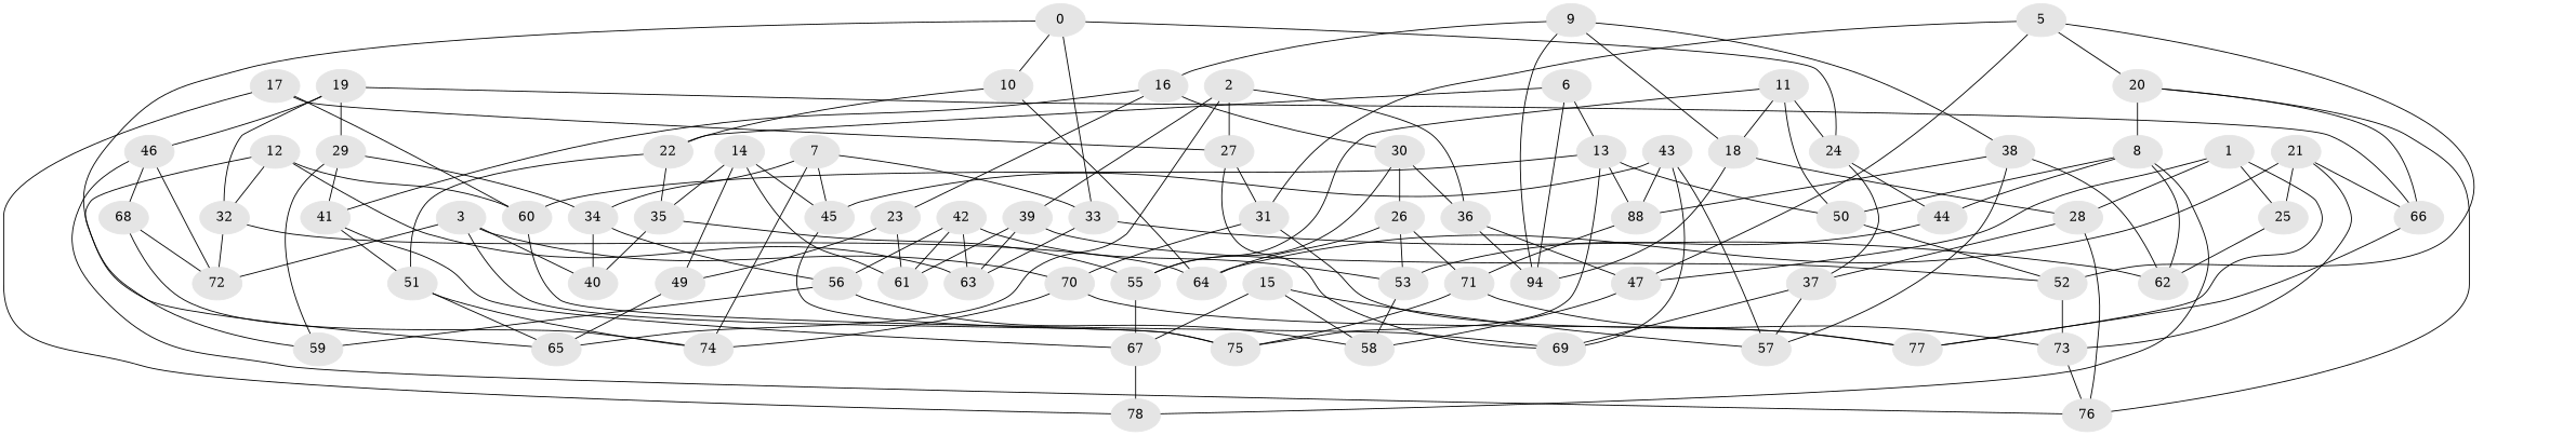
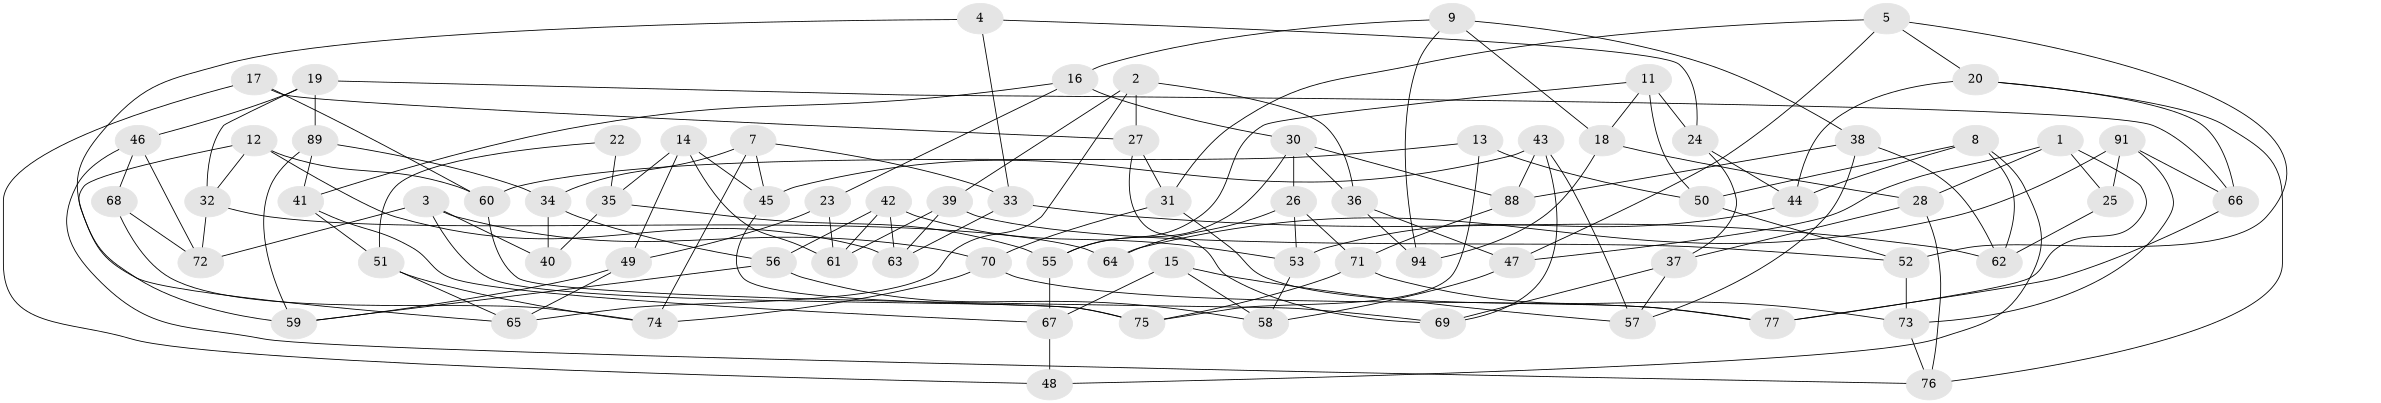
  graph {
    node [color=gray90 style=filled]
    1
    25
    28
    47
    77
    62
    76
    37
    58
    2
    27
    36
    39
    65
    31
    69
    n17 [label=94]
    52
    63
    61
    3
    40
    70
    72
    75
    74
-   4 [label=0]
-   10
+   4
    24
    33
    22
    64
    44
    5
    20
    66
    73
-   6
    13
    50
    60
    35
    51
    7
    34
    45
    56
    8
-   78
+   78 [label=48]
    53
    9
    16
    18
    38
    23
    30
    41
    57
    n59 [label=88]
    11
    55
    67
    12
    32
    59
    14
    49
    15
    26
    71
    17
    68
    19
-   29
+   29 [label=89]
    46
-   21
+   21 [label=91]
    42
    43
    1 -- 25
    1 -- 28
    1 -- 47
    1 -- 77
    25 -- 62
    28 -- 76
    28 -- 37
    47 -- 58
    37 -- 69
    37 -- 57
    2 -- 27
    2 -- 36
    2 -- 39
    2 -- 65
    27 -- 31
    27 -- 69
    36 -- 47
    36 -- n17
    39 -- 52
    39 -- 63
    39 -- 61
    31 -- 77
    31 -- 70
    52 -- 73
    3 -- 40
    3 -- 70
    3 -- 72
    3 -- 75
    70 -- 77
    70 -- 74
    4 -- 65
-   4 -- 10
    4 -- 24
    4 -- 33
-   10 -- 22
-   10 -- 64
    24 -- 37
    24 -- 44
    33 -- 62
    33 -- 63
    22 -- 35
    22 -- 51
    44 -- 53
    5 -- 47
    5 -- 31
    5 -- 52
    5 -- 20
    20 -- 76
-   20 -- 8
+   20 -- 44
    20 -- 66
    66 -- 77
    73 -- 76
-   6 -- n17
-   6 -- 22
-   6 -- 13
    13 -- 75
    13 -- 50
    13 -- 60
    50 -- 52
    60 -- 69
    35 -- 40
    35 -- 55
    51 -- 65
    51 -- 74
    7 -- 74
    7 -- 33
    7 -- 34
    7 -- 45
    34 -- 40
    34 -- 56
    45 -- 75
    56 -- 58
    56 -- 59
    8 -- 62
    8 -- 44
    8 -- 50
    8 -- 78
    53 -- 58
    9 -- n17
    9 -- 16
    9 -- 18
    9 -- 38
    16 -- 23
    16 -- 30
    16 -- 41
    18 -- 28
    18 -- n17
    38 -- 62
    38 -- 57
    38 -- n59
    23 -- 61
    23 -- 49
    30 -- 36
-   13 -- n59
+   30 -- n59
    30 -- 55
    30 -- 26
    41 -- 51
    41 -- 67
    n59 -- 71
    11 -- 24
    11 -- 50
    11 -- 18
    11 -- 55
    55 -- 67
    67 -- 78
    12 -- 63
    12 -- 60
    12 -- 32
    12 -- 59
    32 -- 72
    32 -- 64
    14 -- 61
    14 -- 35
    14 -- 45
    14 -- 49
    49 -- 65
+   49 -- 59
    15 -- 58
    15 -- 57
    15 -- 67
    26 -- 64
    26 -- 53
    26 -- 71
    71 -- 75
    71 -- 73
    17 -- 27
    17 -- 60
    17 -- 78
    68 -- 72
    68 -- 74
    19 -- 66
    19 -- 32
    19 -- 29
    19 -- 46
    29 -- 34
    29 -- 41
    29 -- 59
    46 -- 76
    46 -- 72
    46 -- 68
    21 -- 25
    21 -- 64
    21 -- 66
    21 -- 73
    42 -- 63
    42 -- 61
    42 -- 56
    42 -- 53
    43 -- 69
    43 -- 45
    43 -- 57
    43 -- n59
  }
